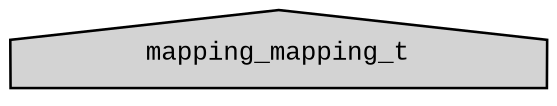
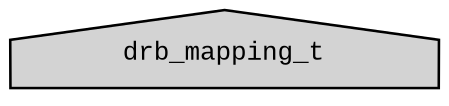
  digraph {
    rankdir=LR
    fontname="Liberation Mono"
-   n1 [color=black fillcolor=lightgrey fontname="Liberation Mono" fontsize=10 height=0.2 label=mapping_mapping_t shape=house style=filled width=0.4]
+   n1 [color=black fillcolor=lightgrey fontname="Liberation Mono" fontsize=10 height=0.2 label=drb_mapping_t shape=house style=filled width=0.4]
  }
